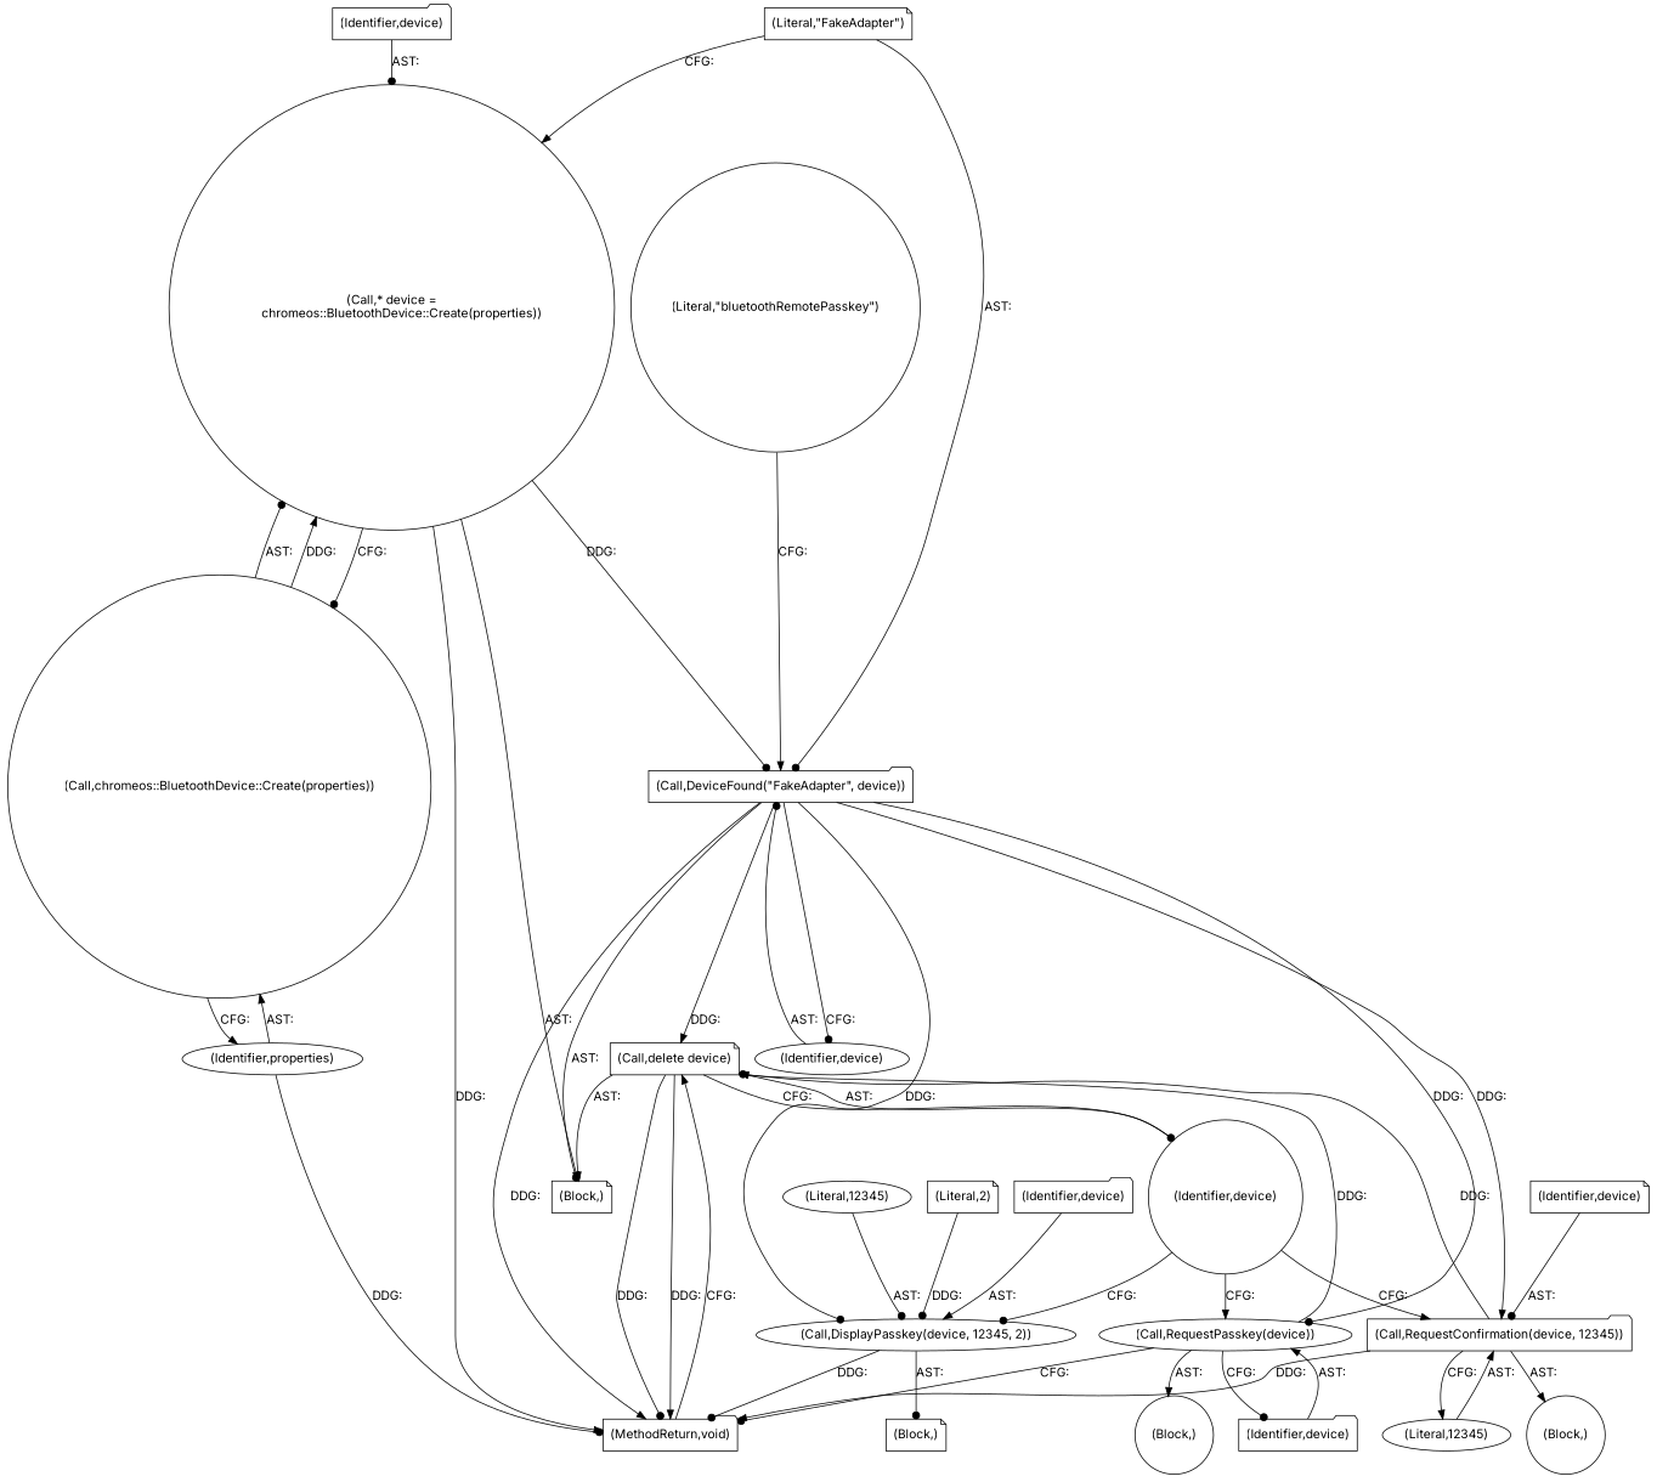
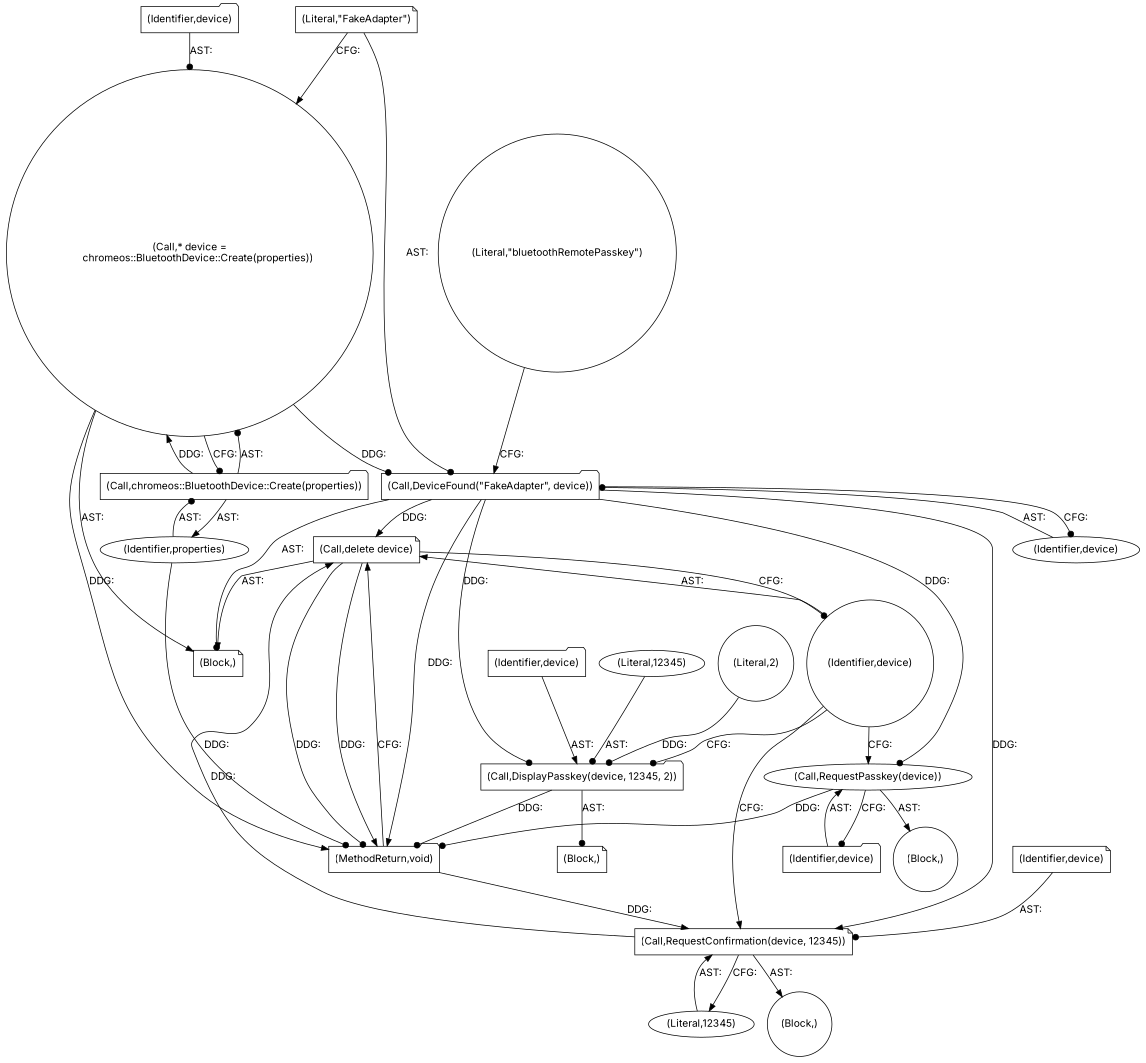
  digraph {
    fontname=Inter
    node [fontname=Inter shape=note]
    edge [arrowhead=dot fontname=Inter]
    n1 [label="(Call,delete device)"]
    n2 [label="(MethodReturn,void)" shape=folder]
    n3 [label="(Block,)"]
    n4 [label="(Identifier,device)" shape=circle]
    n5 [label="(Call,RequestPasskey(device))" shape=ellipse]
-   n6 [label="(Call,RequestConfirmation(device, 12345))" shape=folder]
-   n7 [label="(Call,DisplayPasskey(device, 12345, 2))" shape=ellipse]
+   n6 [label="(Call,RequestConfirmation(device, 12345))"]
+   n7 [label="(Call,DisplayPasskey(device, 12345, 2))" shape=folder]
    n8 [label="(Block,)" shape=circle]
    n9 [label="(Identifier,device)" shape=folder]
    n10 [label="(Call,DeviceFound(\"FakeAdapter\", device))" shape=folder]
    n11 [label="(Identifier,device)" shape=ellipse]
    n12 [label="(Literal,12345)" shape=ellipse]
    n13 [label="(Block,)" shape=circle]
    n14 [label="(Block,)"]
    n15 [label="(Call,* device =\n      chromeos::BluetoothDevice::Create(properties))" shape=circle]
-   n16 [label="(Call,chromeos::BluetoothDevice::Create(properties))" shape=circle]
+   n16 [label="(Call,chromeos::BluetoothDevice::Create(properties))" shape=folder]
    n17 [label="(Identifier,properties)" shape=ellipse]
-   n18 [label="(Literal,2)"]
+   n18 [label="(Literal,2)" shape=circle]
    n19 [label="(Identifier,device)" shape=folder]
    n20 [label="(Literal,\"FakeAdapter\")"]
    n21 [label="(Literal,\"bluetoothRemotePasskey\")" shape=circle]
    n22 [label="(Identifier,device)"]
    n23 [label="(Identifier,device)" shape=folder]
    n24 [label="(Literal,12345)" shape=ellipse]
    n1 -> n2 [label="DDG: "]
    n1 -> n2 [arrowhead=normal label="DDG: "]
    n1 -> n3 [arrowhead=normal label="AST: "]
    n1 -> n4 [label="CFG: "]
    n2 -> n1 [arrowhead=normal label="CFG: "]
    n4 -> n1 [arrowhead=normal label="AST: "]
    n4 -> n5 [arrowhead=normal label="CFG: "]
    n4 -> n6 [arrowhead=normal label="CFG: "]
    n4 -> n7 [label="CFG: "]
-   n5 -> n1 [label="DDG: "]
-   n5 -> n2 [label="CFG: "]
+   n5 -> n2 [label="DDG: "]
    n5 -> n8 [arrowhead=normal label="AST: "]
    n5 -> n9 [label="CFG: "]
    n6 -> n1 [arrowhead=normal label="DDG: "]
-   n6 -> n2 [arrowhead=normal label="DDG: "]
+   n2 -> n6 [arrowhead=normal label="DDG: "]
    n6 -> n12 [arrowhead=normal label="CFG: "]
    n6 -> n13 [arrowhead=normal label="AST: "]
    n7 -> n2 [label="DDG: "]
    n7 -> n14 [label="AST: "]
    n9 -> n5 [arrowhead=normal label="AST: "]
    n10 -> n1 [arrowhead=normal label="DDG: "]
    n10 -> n2 [arrowhead=normal label="DDG: "]
    n10 -> n3 [label="AST: "]
    n10 -> n5 [label="DDG: "]
    n10 -> n6 [arrowhead=normal label="DDG: "]
    n10 -> n7 [label="DDG: "]
    n10 -> n11 [label="CFG: "]
    n11 -> n10 [label="AST: "]
    n12 -> n6 [arrowhead=normal label="AST: "]
    n15 -> n2 [arrowhead=normal label="DDG: "]
    n15 -> n3 [arrowhead=normal label="AST: "]
    n15 -> n10 [label="DDG: "]
    n15 -> n16 [label="CFG: "]
    n16 -> n15 [label="AST: "]
    n16 -> n15 [arrowhead=normal label="DDG: "]
-   n16 -> n17 [arrowhead=normal label="CFG: "]
+   n16 -> n17 [arrowhead=normal label="AST: "]
    n17 -> n2 [label="DDG: "]
-   n17 -> n16 [arrowhead=normal label="AST: "]
+   n17 -> n16 [label="AST: "]
    n18 -> n7 [label="DDG: "]
    n19 -> n7 [arrowhead=normal label="AST: "]
    n20 -> n10 [label="AST: "]
    n20 -> n15 [arrowhead=normal label="CFG: "]
    n21 -> n10 [arrowhead=normal label="CFG: "]
    n22 -> n6 [label="AST: "]
    n23 -> n15 [label="AST: "]
    n24 -> n7 [label="AST: "]
  }
